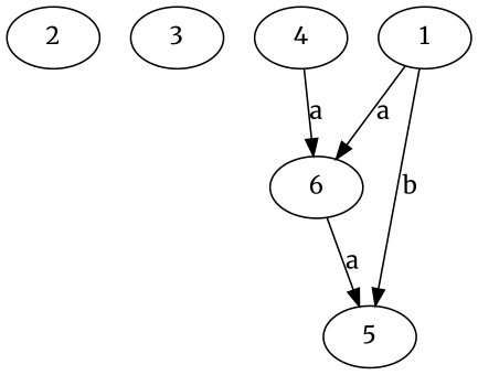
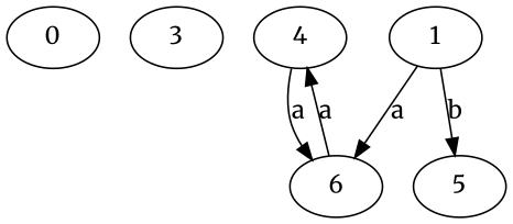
  strict digraph {
    fontname=Merriweather
    node [fontname=Merriweather]
    edge [fontname=Merriweather]
-   2
+   2 [label=0]
    3
    4
    6
    1
    5
    4 -> 6 [label=a]
-   6 -> 5 [label=a]
+   6 -> 4 [label=a]
    1 -> 6 [label=a]
    1 -> 5 [label=b]
  }
